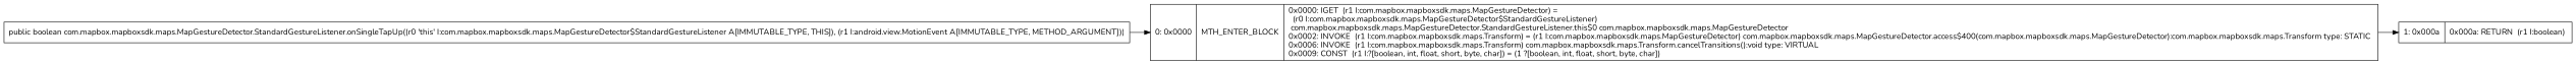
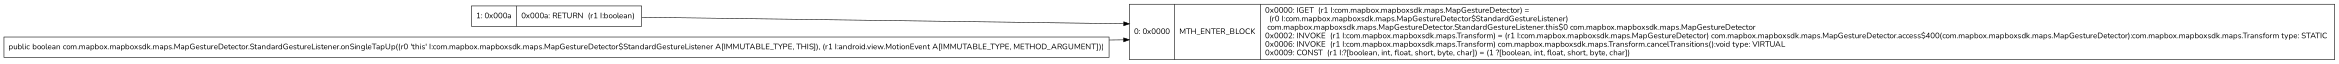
  digraph {
    rankdir=LR
    fontname=Nunito
    node [shape=record fontname=Nunito]
    edge [fontname=Nunito]
    n1 [label="{0\:\ 0x0000|MTH_ENTER_BLOCK\l|0x0000: IGET  (r1 I:com.mapbox.mapboxsdk.maps.MapGestureDetector) = \l  (r0 I:com.mapbox.mapboxsdk.maps.MapGestureDetector$StandardGestureListener)\l com.mapbox.mapboxsdk.maps.MapGestureDetector.StandardGestureListener.this$0 com.mapbox.mapboxsdk.maps.MapGestureDetector \l0x0002: INVOKE  (r1 I:com.mapbox.mapboxsdk.maps.Transform) = (r1 I:com.mapbox.mapboxsdk.maps.MapGestureDetector) com.mapbox.mapboxsdk.maps.MapGestureDetector.access$400(com.mapbox.mapboxsdk.maps.MapGestureDetector):com.mapbox.mapboxsdk.maps.Transform type: STATIC \l0x0006: INVOKE  (r1 I:com.mapbox.mapboxsdk.maps.Transform) com.mapbox.mapboxsdk.maps.Transform.cancelTransitions():void type: VIRTUAL \l0x0009: CONST  (r1 I:?[boolean, int, float, short, byte, char]) = (1 ?[boolean, int, float, short, byte, char]) \l}"]
    n2 [label="{1\:\ 0x000a|0x000a: RETURN  (r1 I:boolean) \l}"]
    n3 [label="{public boolean com.mapbox.mapboxsdk.maps.MapGestureDetector.StandardGestureListener.onSingleTapUp((r0 'this' I:com.mapbox.mapboxsdk.maps.MapGestureDetector$StandardGestureListener A[IMMUTABLE_TYPE, THIS]), (r1 I:android.view.MotionEvent A[IMMUTABLE_TYPE, METHOD_ARGUMENT])) }"]
-   n1 -> n2
+   n2 -> n1
    n3 -> n1
  }
